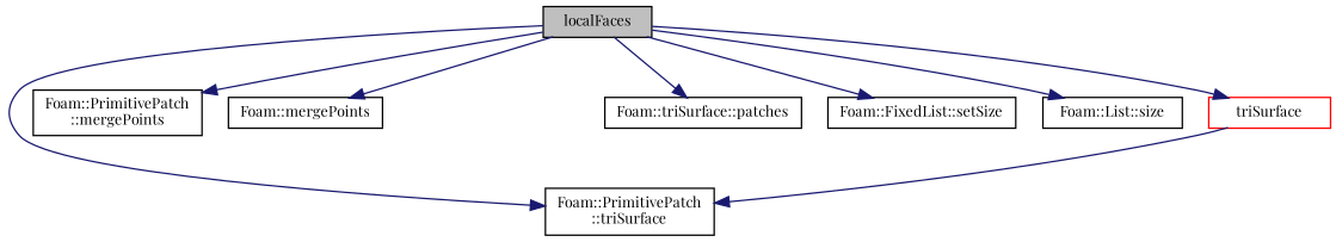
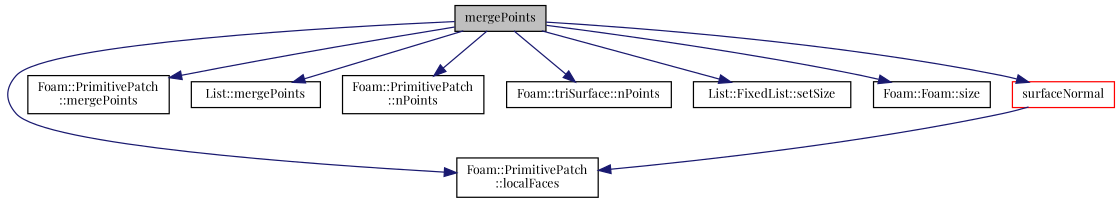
  digraph {
    fontname="Playfair Display"
    rankdir=TB
    node [color=black fontname="Playfair Display" fontsize=10 shape=record]
    edge [color=midnightblue fontname="Playfair Display" fontsize=10 labelfontname=Helvetica labelfontsize=10 style=solid]
-   n1 [fillcolor=grey75 fontcolor=black height=0.2 label=localFaces style=filled width=0.4]
-   n2 [height=0.2 label="Foam::PrimitivePatch\l::triSurface" width=0.4]
+   n1 [fillcolor=grey75 fontcolor=black height=0.2 label=mergePoints style=filled width=0.4]
+   n2 [height=0.2 label="Foam::PrimitivePatch\l::localFaces" width=0.4]
    n3 [height=0.2 label="Foam::PrimitivePatch\l::mergePoints" width=0.4]
-   n4 [height=0.2 label="Foam::mergePoints" width=0.4]
-   n6 [height=0.2 label="Foam::triSurface::patches" width=0.4]
-   n7 [height=0.2 label="Foam::FixedList::setSize" width=0.4]
-   n8 [height=0.2 label="Foam::List::size" width=0.4]
-   n9 [color=red height=0.2 label=triSurface width=0.4]
+   n4 [height=0.2 label="List::mergePoints" width=0.4]
+   n5 [height=0.2 label="Foam::PrimitivePatch\l::nPoints" width=0.4]
+   n6 [height=0.2 label="Foam::triSurface::nPoints" width=0.4]
+   n7 [height=0.2 label="List::FixedList::setSize" width=0.4]
+   n8 [height=0.2 label="Foam::Foam::size" width=0.4]
+   n9 [color=red height=0.2 label=surfaceNormal width=0.4]
    n1 -> n2
    n1 -> n3
    n1 -> n4
+   n1 -> n5
    n1 -> n6
    n1 -> n7
    n1 -> n8
    n1 -> n9
    n9 -> n2
  }
